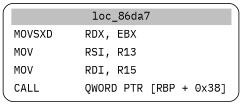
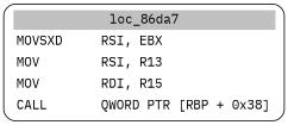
  digraph {
    fontname="IBM Plex Mono"
-   n1 [fontname="IBM Plex Mono" label=<<table border="0" cellborder="0" cellpadding="3"><tr><td align="center" colspan="2" bgcolor="grey">loc_86da7</td></tr><tr><td align="left">MOVSXD     RDX, EBX</td></tr><tr><td align="left">MOV        RSI, R13</td></tr><tr><td align="left">MOV        RDI, R15</td></tr><tr><td align="left">CALL       QWORD PTR [RBP + 0x38]</td></tr></table>> shape=Mrecord]
+   n1 [fontname="IBM Plex Mono" label=<<table border="0" cellborder="0" cellpadding="3"><tr><td align="center" colspan="2" bgcolor="grey">loc_86da7</td></tr><tr><td align="left">MOVSXD     RSI, EBX</td></tr><tr><td align="left">MOV        RSI, R13</td></tr><tr><td align="left">MOV        RDI, R15</td></tr><tr><td align="left">CALL       QWORD PTR [RBP + 0x38]</td></tr></table>> shape=Mrecord]
  }
